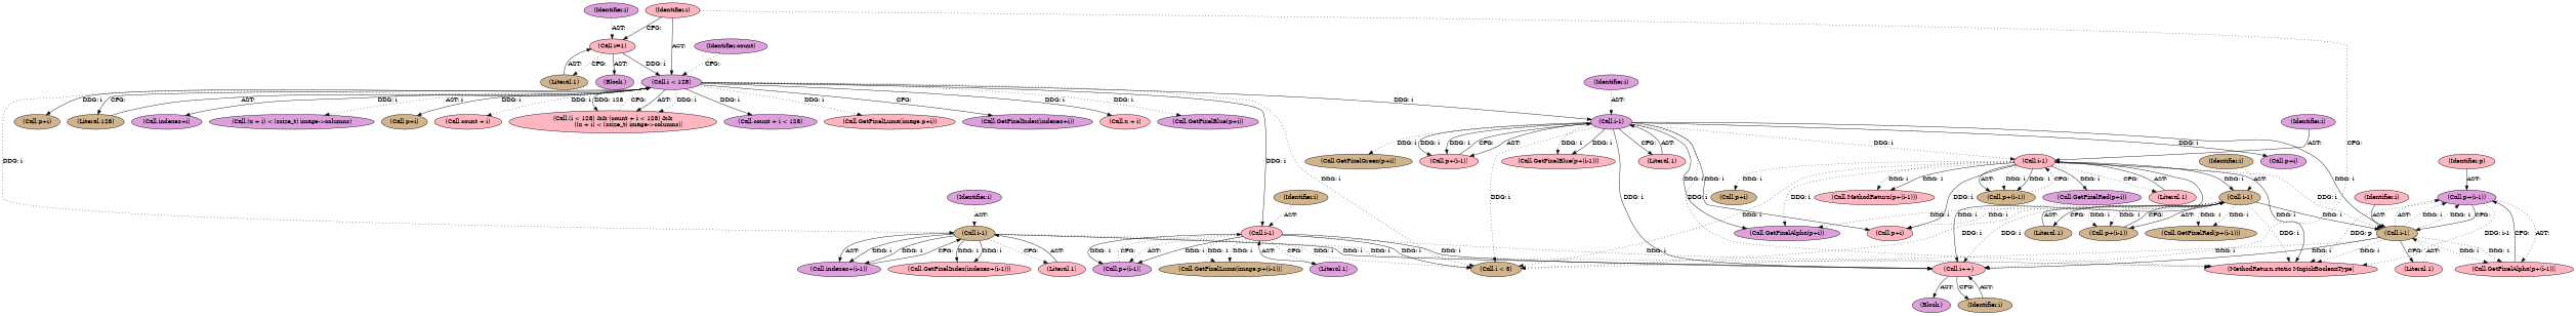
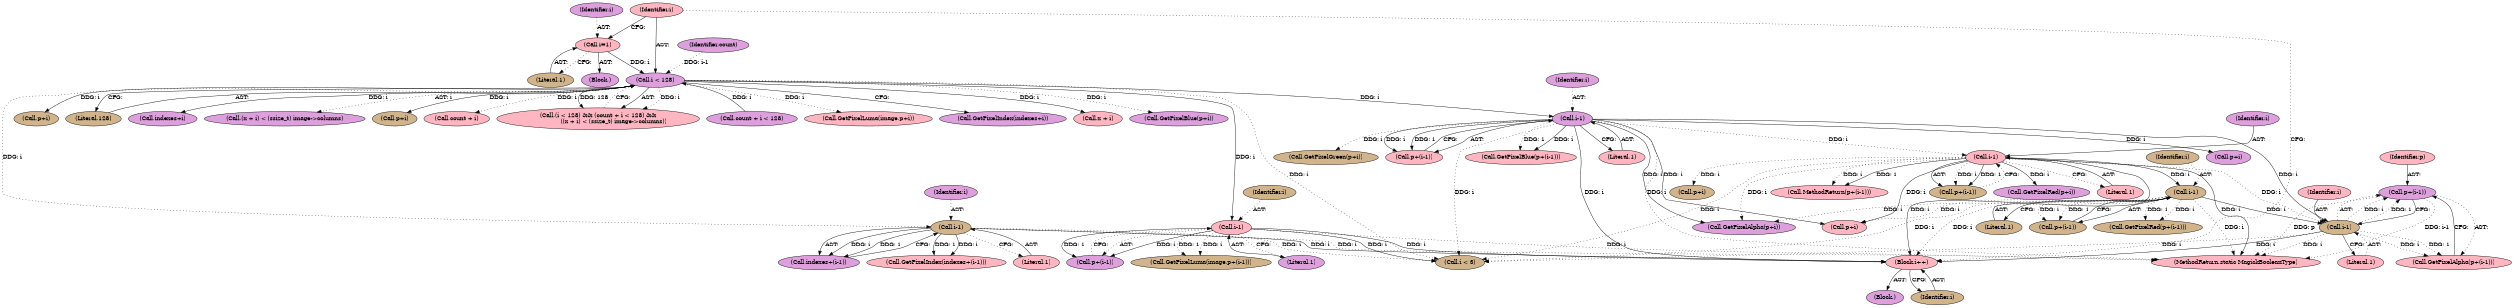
  digraph {
    node [fillcolor=lightpink style=filled]
    edge [style=solid]
    n1 [fillcolor=plum label="(Call,p+(i-1))"]
    n2 [fillcolor=tan label="(Call,i-1)"]
    n3 [label="(Call,GetPixelAlpha(p+(i-1)))"]
    n4 [label="(MethodReturn,static MagickBooleanType)"]
-   n5 [label="(Call,i++)"]
+   n5 [label="(Block,i++)"]
    n6 [label="(Literal,1)"]
    n7 [fillcolor=tan label="(Call,i < 3)"]
    n8 [fillcolor=plum label="(Block,)"]
    n9 [fillcolor=tan label="(Identifier,i)"]
    n10 [fillcolor=tan label="(Call,i-1)"]
    n11 [fillcolor=tan label="(Literal,1)"]
    n12 [fillcolor=tan label="(Call,GetPixelRed(p+(i-1)))"]
    n13 [label="(Call,p+i)"]
    n14 [fillcolor=tan label="(Call,p+(i-1))"]
    n15 [fillcolor=plum label="(Call,GetPixelAlpha(p+i))"]
    n16 [label="(Call,i-1)"]
    n17 [label="(Call,MethodReturn(p+(i-1)))"]
    n18 [fillcolor=tan label="(Call,p+(i-1))"]
    n19 [fillcolor=plum label="(Call,GetPixelRed(p+i))"]
    n20 [label="(Literal,1)"]
    n21 [fillcolor=tan label="(Call,p+i)"]
    n22 [fillcolor=plum label="(Call,i-1)"]
    n23 [fillcolor=plum label="(Call,p+i)"]
    n24 [label="(Literal,1)"]
    n25 [fillcolor=tan label="(Call,GetPixelGreen(p+i))"]
    n26 [label="(Call,p+(i-1))"]
    n27 [label="(Call,GetPixelBlue(p+(i-1)))"]
    n28 [fillcolor=plum label="(Call,i < 128)"]
    n29 [label="(Call,i-1)"]
    n30 [fillcolor=tan label="(Call,i-1)"]
    n31 [fillcolor=tan label="(Call,p+i)"]
    n32 [fillcolor=tan label="(Literal,128)"]
    n33 [fillcolor=plum label="(Call,indexes+i)"]
    n34 [fillcolor=plum label="(Call,(x + i) < (ssize_t) image->columns)"]
    n35 [fillcolor=tan label="(Call,p+i)"]
    n36 [label="(Call,count + i)"]
    n37 [label="(Call,(i < 128) && (count + i < 128) &&\n                 ((x + i) < (ssize_t) image->columns))"]
    n38 [fillcolor=plum label="(Call,count + i < 128)"]
    n39 [label="(Call,GetPixelLuma(image,p+i))"]
    n40 [fillcolor=plum label="(Call,GetPixelIndex(indexes+i))"]
    n41 [label="(Call,x + i)"]
    n42 [fillcolor=plum label="(Call,GetPixelBlue(p+i))"]
    n43 [fillcolor=plum label="(Call,p+(i-1))"]
    n44 [fillcolor=tan label="(Call,GetPixelLuma(image,p+(i-1)))"]
    n45 [fillcolor=plum label="(Literal,1)"]
    n46 [label="(Literal,1)"]
    n47 [label="(Call,GetPixelIndex(indexes+(i-1)))"]
    n48 [fillcolor=plum label="(Call,indexes+(i-1))"]
    n49 [label="(Call,i=1)"]
    n50 [fillcolor=plum label="(Block,)"]
    n51 [fillcolor=tan label="(Literal,1)"]
    n52 [label="(Identifier,i)"]
    n53 [fillcolor=plum label="(Identifier,i)"]
    n54 [fillcolor=plum label="(Identifier,count)"]
    n55 [fillcolor=tan label="(Identifier,i)"]
    n56 [fillcolor=plum label="(Identifier,i)"]
    n57 [fillcolor=plum label="(Identifier,i)"]
    n58 [label="(Identifier,i)"]
    n59 [fillcolor=tan label="(Identifier,i)"]
    n60 [label="(Identifier,p)"]
    n61 [fillcolor=plum label="(Identifier,i)"]
    n1 -> n2 [label="CFG: "]
    n1 -> n3 [label="AST: " style=dotted]
    n1 -> n4 [label="DDG: p" style=dotted]
    n1 -> n4 [label="DDG: i-1" style=dotted]
    n2 -> n1 [label="AST: " style=dotted]
    n2 -> n1 [label="DDG: i" style=dotted]
    n2 -> n1 [label="DDG: 1" style=dotted]
    n2 -> n3 [label="DDG: i" style=dotted]
    n2 -> n3 [label="DDG: 1" style=dotted]
    n2 -> n4 [label="DDG: i" style=dotted]
    n2 -> n5 [label="DDG: i"]
    n2 -> n6 [label="CFG: "]
    n2 -> n7 [label="DDG: i" style=dotted]
    n3 -> n1 [label="CFG: "]
    n5 -> n8 [label="AST: "]
    n5 -> n9 [label="CFG: "]
    n6 -> n2 [label="AST: " style=dotted]
    n9 -> n5 [label="AST: "]
    n10 -> n2 [label="DDG: i"]
    n10 -> n4 [label="DDG: i" style=dotted]
    n10 -> n5 [label="DDG: i" style=dotted]
    n10 -> n7 [label="DDG: i" style=dotted]
    n10 -> n11 [label="CFG: "]
    n10 -> n12 [label="DDG: i" style=dotted]
    n10 -> n12 [label="DDG: 1" style=dotted]
    n10 -> n13 [label="DDG: i" style=dotted]
    n10 -> n14 [label="AST: "]
    n10 -> n14 [label="DDG: i" style=dotted]
    n10 -> n14 [label="DDG: 1" style=dotted]
    n10 -> n15 [label="DDG: i" style=dotted]
    n11 -> n10 [label="AST: "]
    n14 -> n10 [label="CFG: "]
    n16 -> n2 [label="DDG: i" style=dotted]
    n16 -> n4 [label="DDG: i"]
    n16 -> n5 [label="DDG: i"]
    n16 -> n7 [label="DDG: i" style=dotted]
    n16 -> n10 [label="DDG: i"]
    n16 -> n13 [label="DDG: i"]
    n16 -> n15 [label="DDG: i" style=dotted]
    n16 -> n17 [label="DDG: i" style=dotted]
    n16 -> n17 [label="DDG: 1"]
    n16 -> n18 [label="AST: "]
    n16 -> n18 [label="DDG: i" style=dotted]
    n16 -> n18 [label="DDG: 1"]
    n16 -> n19 [label="DDG: i"]
    n16 -> n20 [label="CFG: " style=dotted]
    n16 -> n21 [label="DDG: i" style=dotted]
    n18 -> n16 [label="CFG: " style=dotted]
    n20 -> n16 [label="AST: "]
    n22 -> n2 [label="DDG: i"]
    n22 -> n4 [label="DDG: i" style=dotted]
    n22 -> n5 [label="DDG: i"]
    n22 -> n7 [label="DDG: i" style=dotted]
    n22 -> n13 [label="DDG: i"]
    n22 -> n15 [label="DDG: i"]
    n22 -> n16 [label="DDG: i" style=dotted]
    n22 -> n23 [label="DDG: i"]
    n22 -> n24 [label="CFG: "]
    n22 -> n25 [label="DDG: i" style=dotted]
    n22 -> n26 [label="AST: "]
    n22 -> n26 [label="DDG: i"]
    n22 -> n26 [label="DDG: 1"]
    n22 -> n27 [label="DDG: i"]
    n22 -> n27 [label="DDG: 1" style=dotted]
    n24 -> n22 [label="AST: "]
    n26 -> n22 [label="CFG: "]
    n28 -> n7 [label="DDG: i" style=dotted]
    n28 -> n22 [label="DDG: i"]
    n28 -> n29 [label="DDG: i"]
    n28 -> n30 [label="DDG: i" style=dotted]
    n28 -> n31 [label="DDG: i"]
    n28 -> n32 [label="CFG: "]
    n28 -> n33 [label="DDG: i"]
    n28 -> n34 [label="AST: i" style=dotted]
    n28 -> n35 [label="DDG: i"]
    n28 -> n36 [label="DDG: i" style=dotted]
    n28 -> n37 [label="AST: "]
    n28 -> n37 [label="DDG: i" style=dotted]
    n28 -> n37 [label="DDG: 128"]
-   n28 -> n38 [label="DDG: i"]
+   n38 -> n28 [label="DDG: i"]
    n28 -> n39 [label="DDG: i" style=dotted]
    n28 -> n40 [label="CFG: "]
    n28 -> n41 [label="DDG: i"]
    n28 -> n42 [label="DDG: i" style=dotted]
    n29 -> n4 [label="DDG: i" style=dotted]
    n29 -> n5 [label="DDG: i"]
    n29 -> n7 [label="DDG: i"]
    n29 -> n43 [label="AST: " style=dotted]
    n29 -> n43 [label="DDG: i"]
    n29 -> n43 [label="DDG: 1"]
    n29 -> n44 [label="DDG: i" style=dotted]
    n29 -> n44 [label="DDG: 1" style=dotted]
    n29 -> n45 [label="CFG: " style=dotted]
    n30 -> n4 [label="DDG: i" style=dotted]
    n30 -> n5 [label="DDG: i"]
    n30 -> n7 [label="DDG: i" style=dotted]
    n30 -> n46 [label="CFG: " style=dotted]
    n30 -> n47 [label="DDG: i"]
    n30 -> n47 [label="DDG: 1"]
    n30 -> n48 [label="AST: "]
    n30 -> n48 [label="DDG: i"]
    n30 -> n48 [label="DDG: 1"]
    n32 -> n28 [label="AST: "]
    n37 -> n28 [label="CFG: " style=dotted]
    n43 -> n29 [label="CFG: " style=dotted]
    n45 -> n29 [label="AST: "]
    n46 -> n30 [label="AST: "]
    n48 -> n30 [label="CFG: "]
    n49 -> n28 [label="DDG: i"]
    n49 -> n50 [label="AST: "]
    n49 -> n51 [label="CFG: " style=dotted]
    n51 -> n49 [label="AST: "]
    n52 -> n2 [label="AST: "]
    n53 -> n16 [label="AST: "]
-   n54 -> n28 [label="CFG: " style=dotted]
+   n54 -> n28 [label="DDG: i-1" style=dotted]
    n55 -> n29 [label="AST: " style=dotted]
    n56 -> n49 [label="AST: " style=dotted]
    n57 -> n30 [label="AST: " style=dotted]
    n58 -> n5 [label="CFG: " style=dotted]
    n58 -> n28 [label="AST: "]
    n58 -> n49 [label="CFG: "]
    n59 -> n10 [label="AST: " style=dotted]
    n60 -> n1 [label="AST: "]
    n61 -> n22 [label="AST: " style=dotted]
  }
